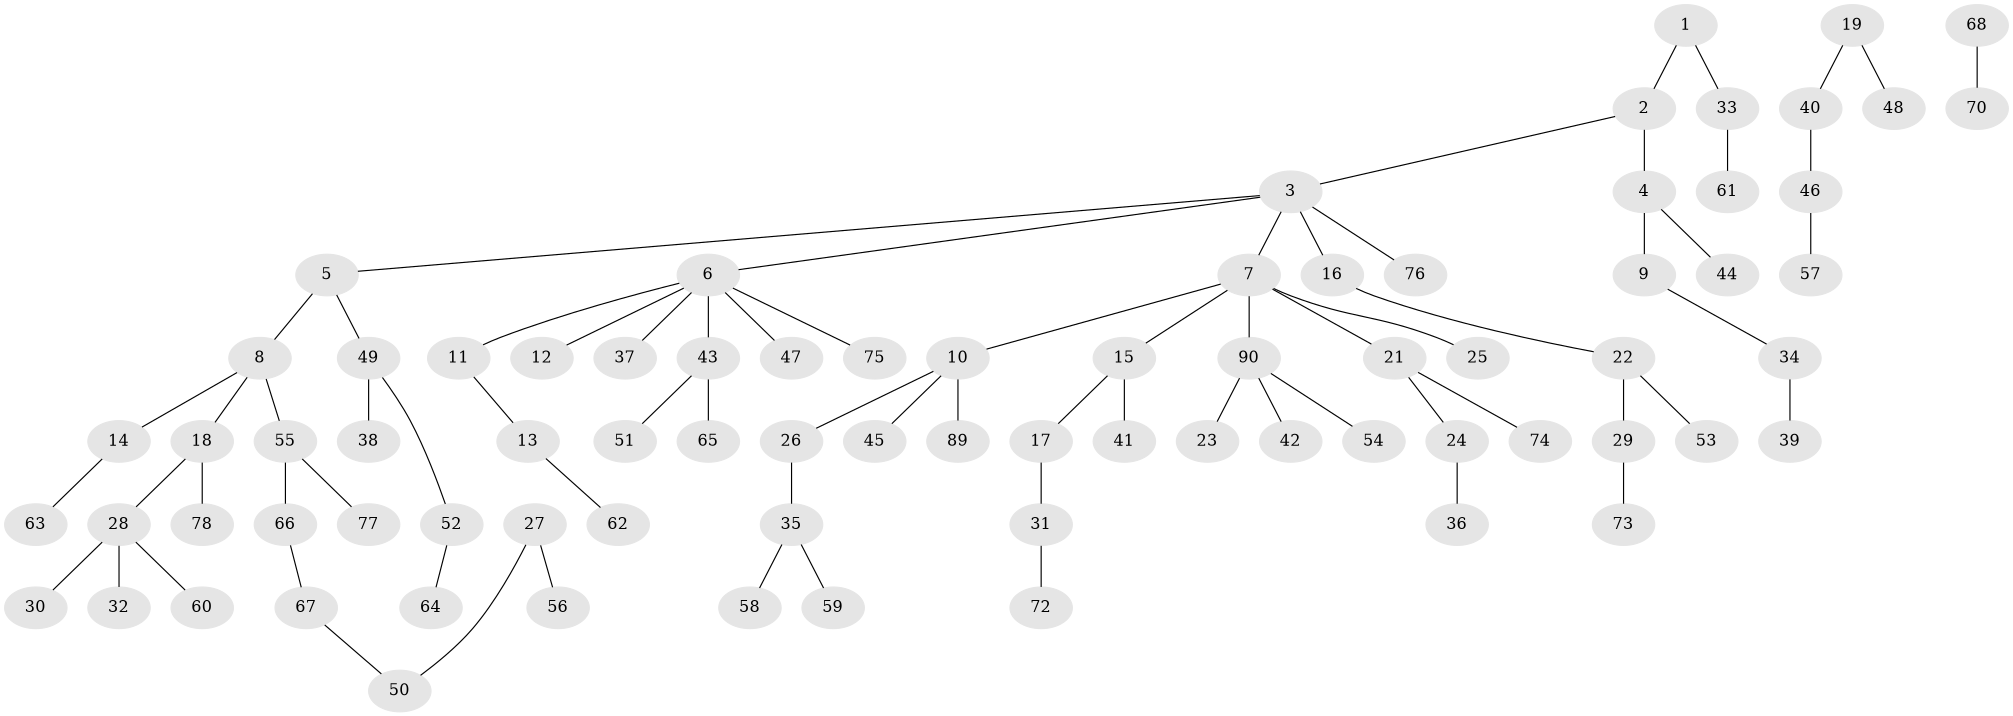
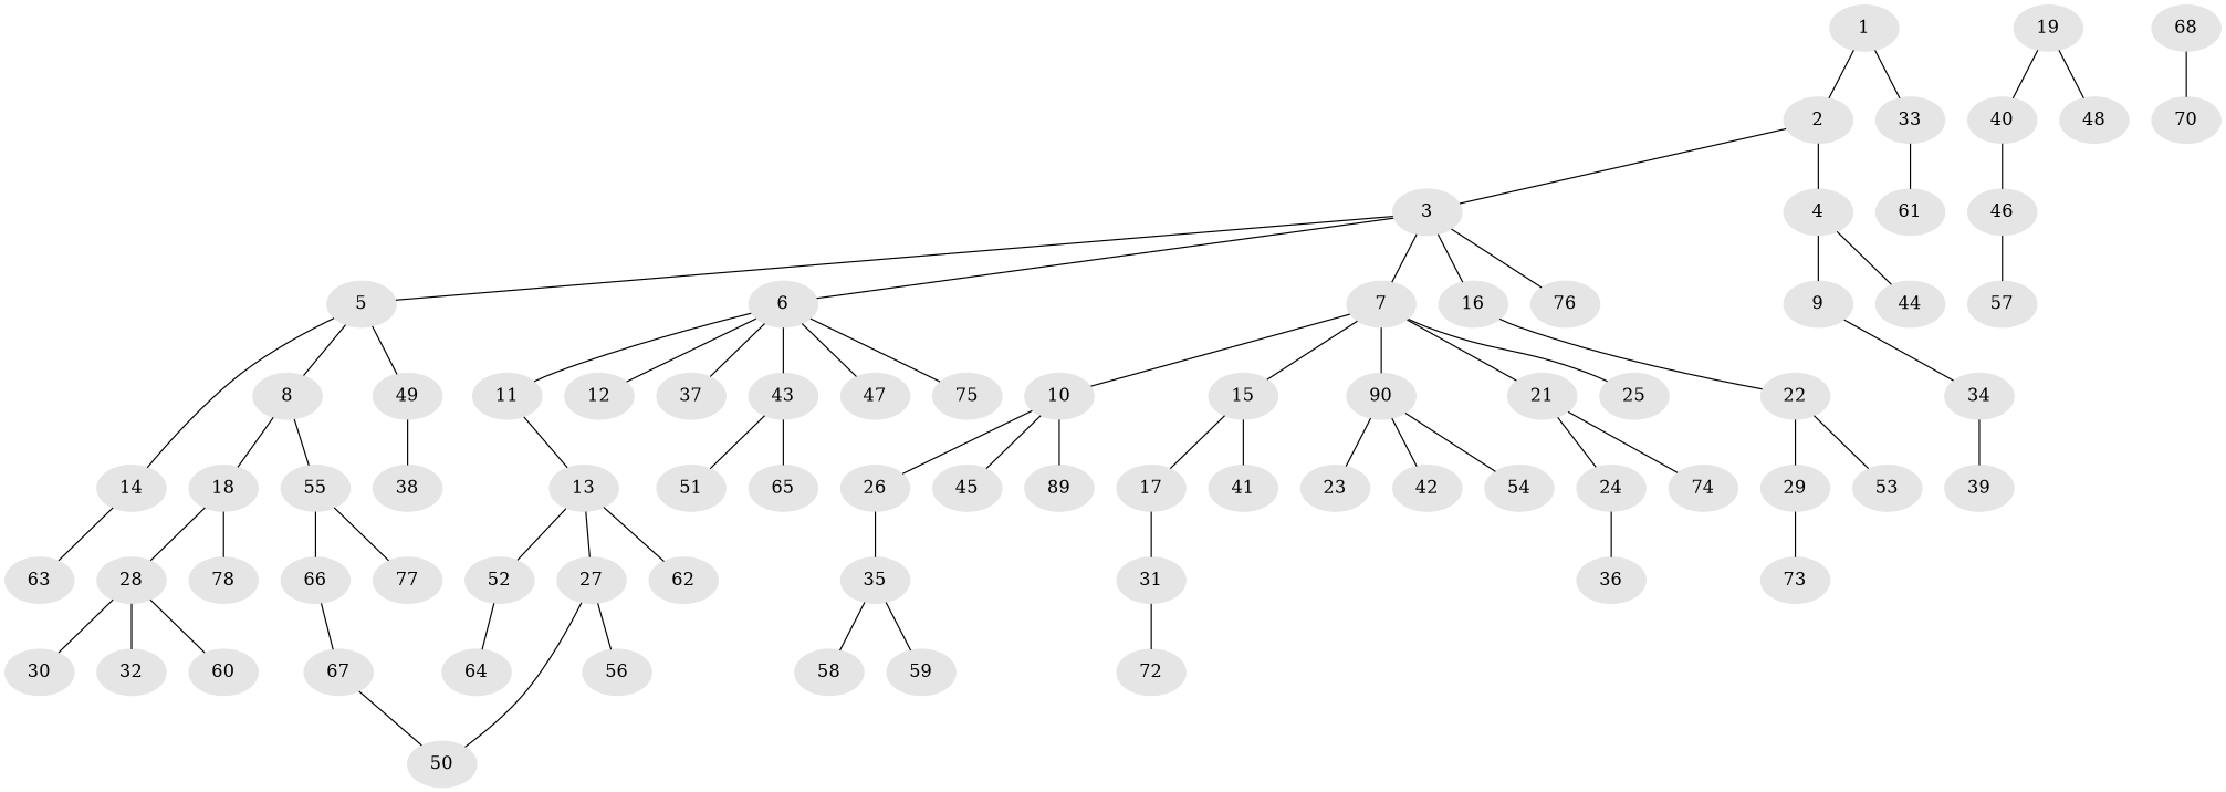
  graph {
    node [color=gray90 style=filled]
    edge [weight=1.0]
    1
    2
    33
    3
    4
    61
    5
    6
    7
    16
    76
    9
    44
    8
    14
    49
    11
    12
    37
    43
    47
    75
    10
    15
    n25 [label=90]
    21
    25
    22
    34
    18
    55
    63
    38
    13
    51
    65
    26
    45
    n39 [label=89]
    17
    41
    23
    42
    54
    24
    74
    28
    n48 [label=78]
    66
    77
    39
    35
    27
    52
    62
    19
    40
    48
    50
    56
    64
    31
    29
    53
    72
    30
    32
    60
    46
    36
    73
    58
    59
    57
    67
    68
    70
    1 -- 2
    1 -- 33
    2 -- 3
    2 -- 4
    33 -- 61
    3 -- 5
    3 -- 6
    3 -- 7
    3 -- 16
    3 -- 76
    4 -- 9
    4 -- 44
    5 -- 8
-   8 -- 14
+   5 -- 14
    5 -- 49
    6 -- 11
    6 -- 12
    6 -- 37
    6 -- 43
    6 -- 47
    6 -- 75
    7 -- 10
    7 -- 15
    7 -- n25
    7 -- 21
    7 -- 25
    16 -- 22
    9 -- 34
    8 -- 18
    8 -- 55
    14 -- 63
    49 -- 38
    11 -- 13
    43 -- 51
    43 -- 65
    10 -- 26
    10 -- 45
    10 -- n39
    15 -- 17
    15 -- 41
    n25 -- 23 [weight=2.0]
    n25 -- 42
    n25 -- 54
    21 -- 24
    21 -- 74
    22 -- 29
    22 -- 53
    34 -- 39 [weight=2.0]
    18 -- 28
    18 -- n48
    55 -- 66
    55 -- 77
-   49 -- 52
+   13 -- 27
+   13 -- 52
    13 -- 62
    26 -- 35
    17 -- 31
    24 -- 36
    28 -- 30
    28 -- 32
    28 -- 60
    66 -- 67
    35 -- 58
    35 -- 59
    27 -- 50
    27 -- 56
    52 -- 64
    19 -- 40
    19 -- 48
    40 -- 46
    31 -- 72
    29 -- 73
    46 -- 57
    67 -- 50
    68 -- 70
  }
